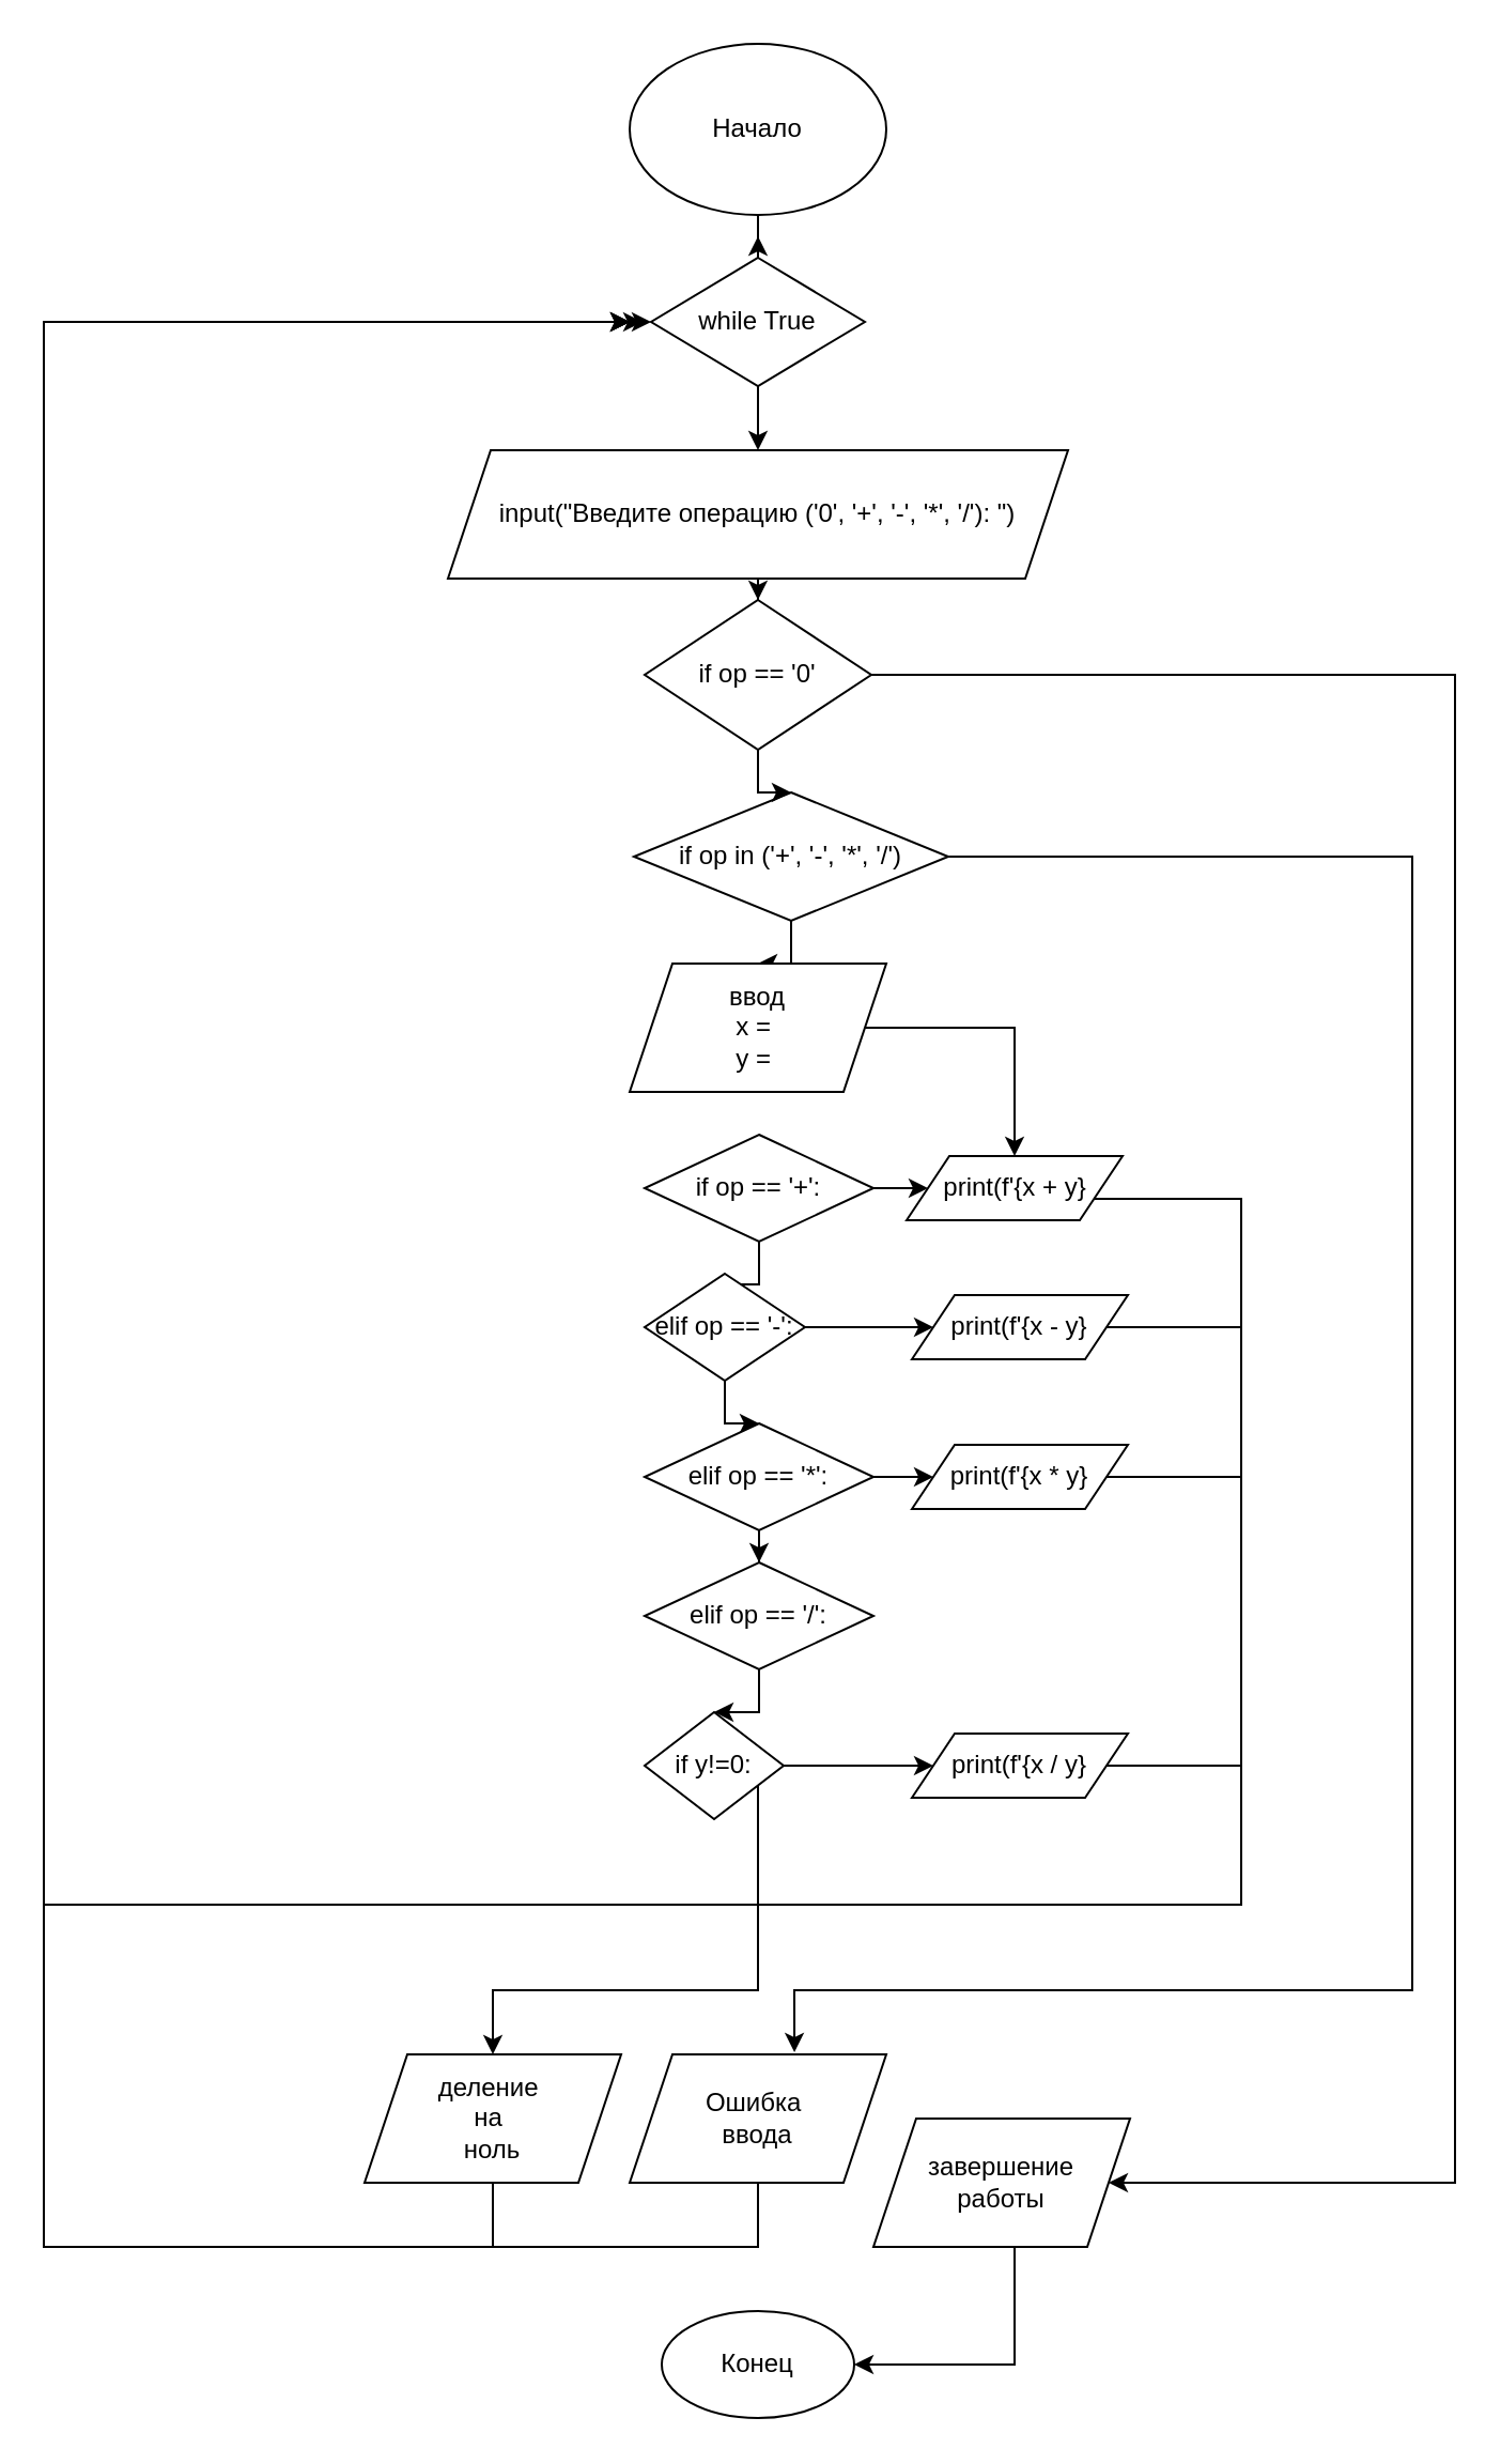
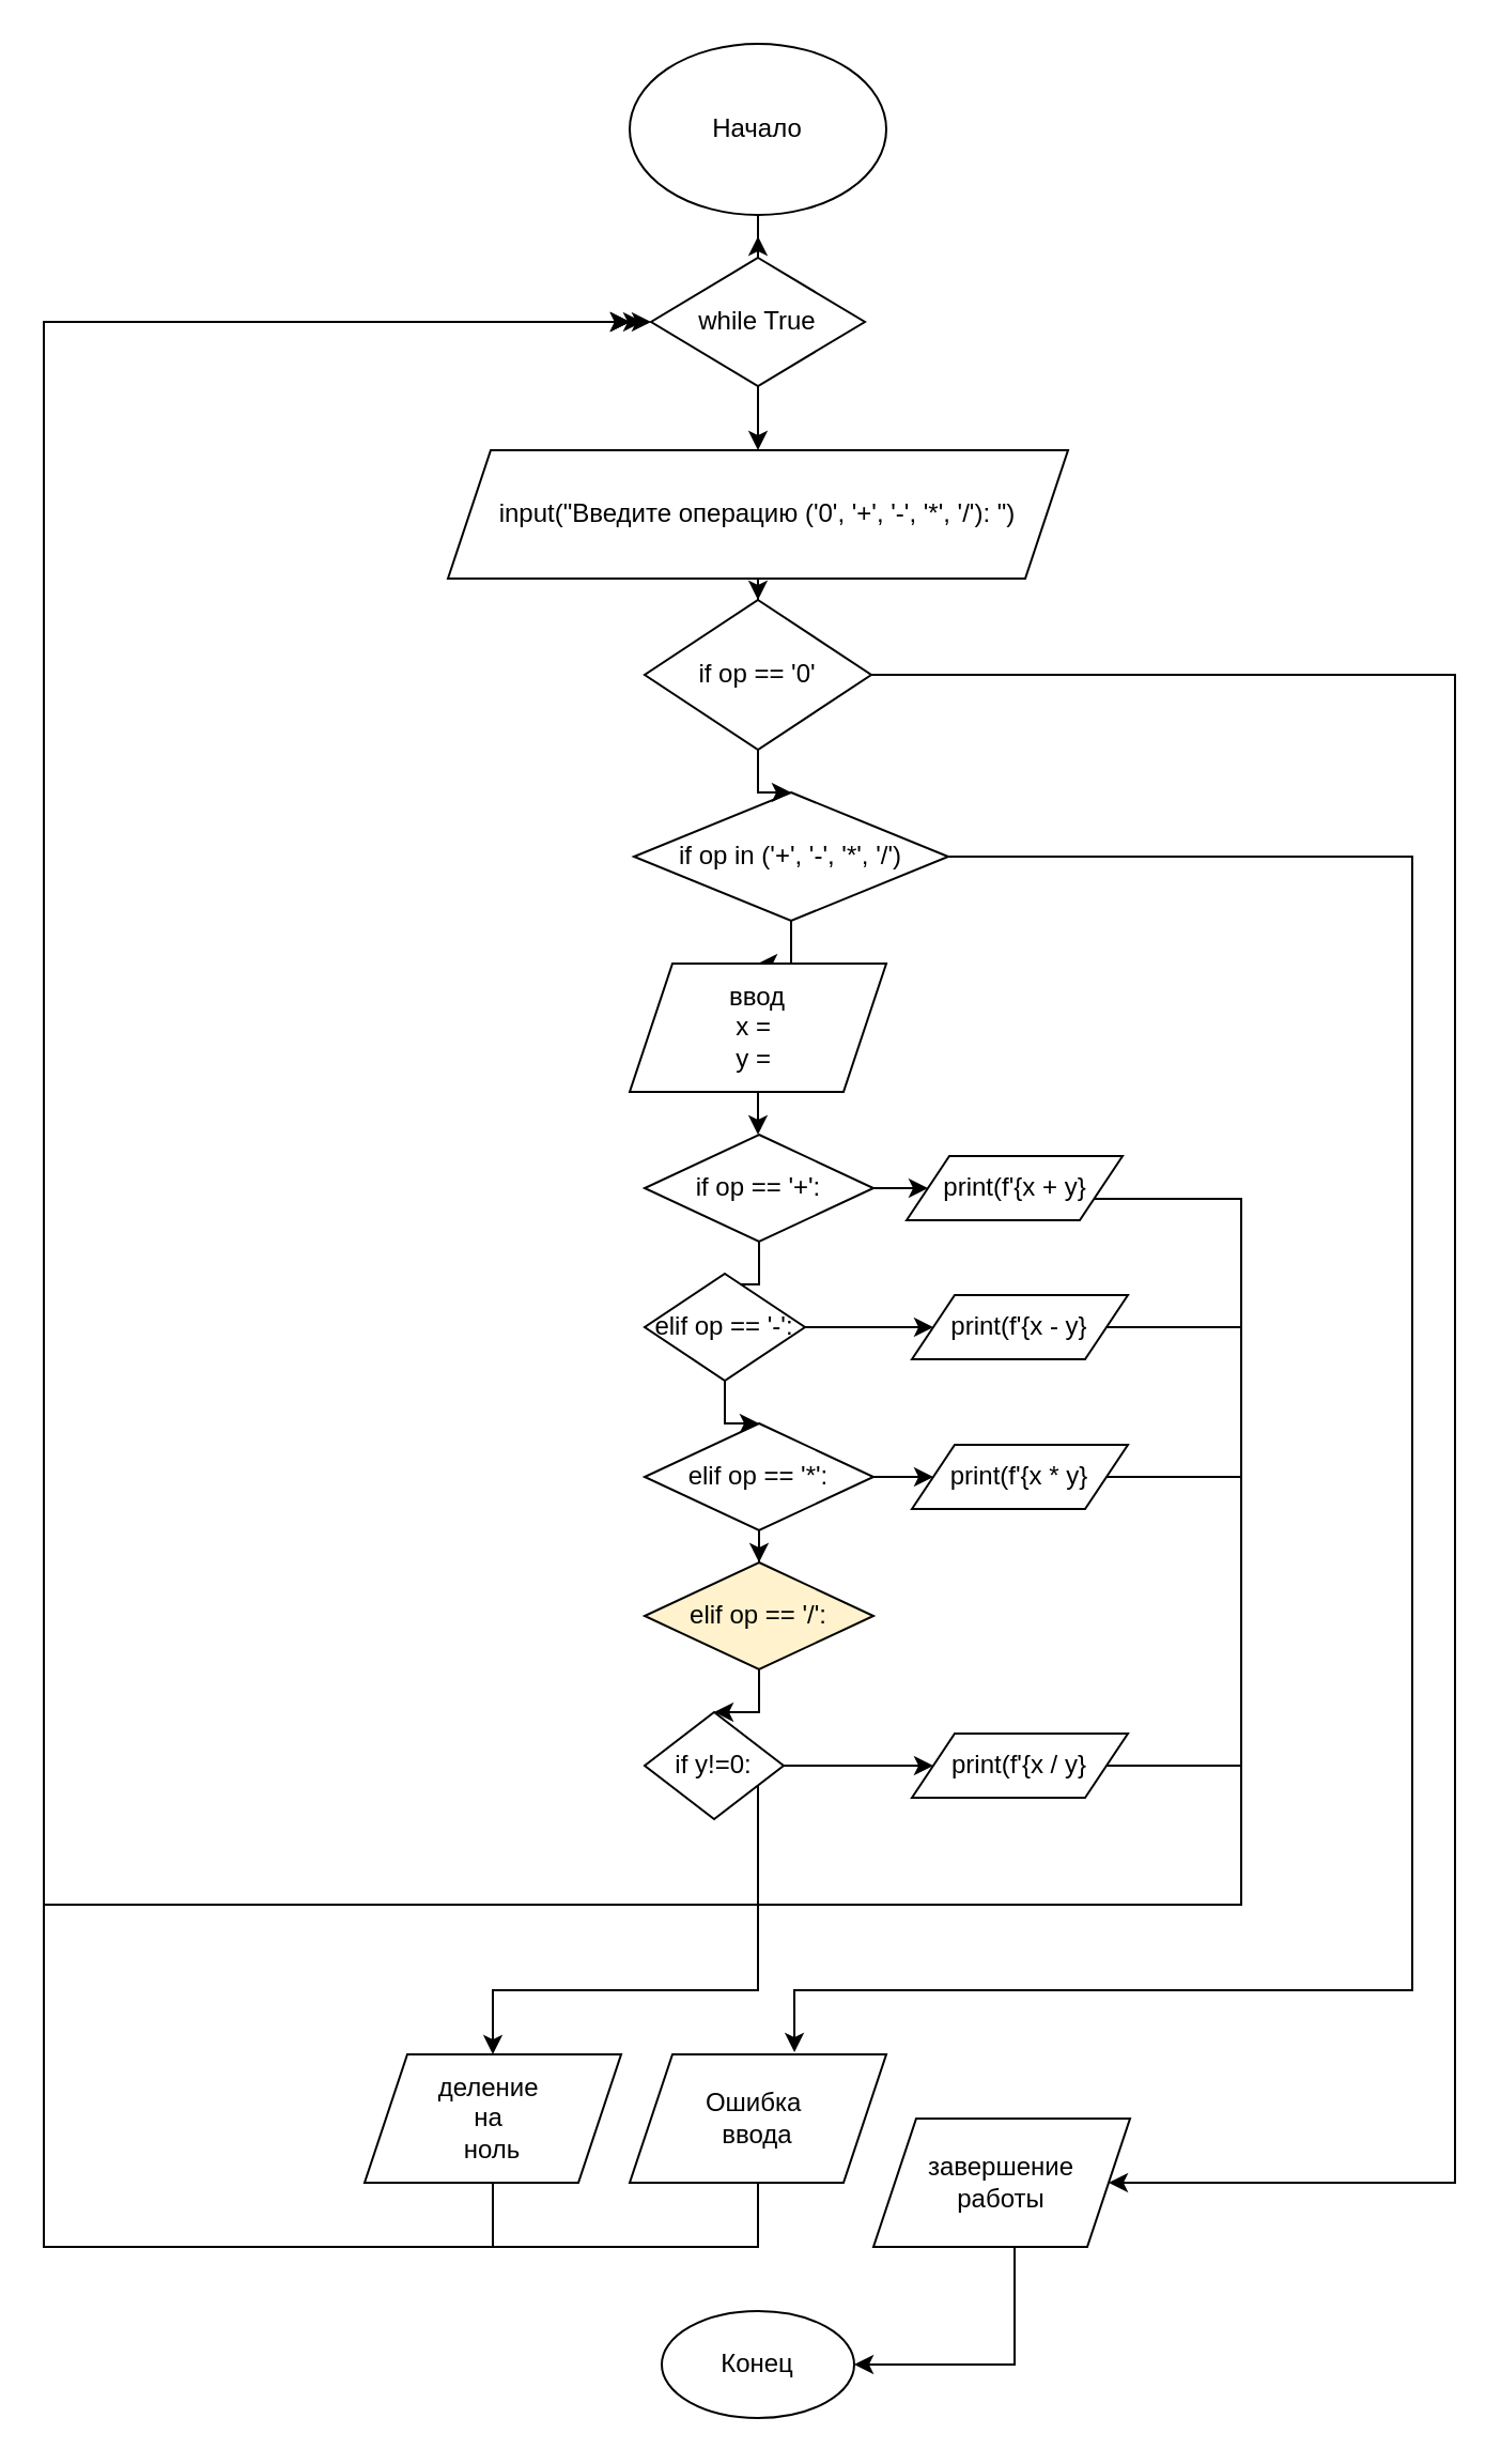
  <mxCell id="0" />
  <mxCell id="1" parent="0" />
  <mxCell id="2" value="" style="edgeStyle=orthogonalEdgeStyle;rounded=0;orthogonalLoop=1;jettySize=auto;html=1;" parent="1" source="3" edge="1"><mxGeometry relative="1" as="geometry"><mxPoint x="354" y="110" as="targetPoint" /></mxGeometry></mxCell>
  <mxCell id="3" value="Начало" style="ellipse;whiteSpace=wrap;html=1;" parent="1" vertex="1"><mxGeometry x="294" y="20" width="120" height="80" as="geometry" /></mxCell>
  <mxCell id="4" value="" style="edgeStyle=orthogonalEdgeStyle;rounded=0;orthogonalLoop=1;jettySize=auto;html=1;" parent="1" source="5" target="11" edge="1"><mxGeometry relative="1" as="geometry" /></mxCell>
  <mxCell id="5" value="input(&quot;Введите операцию ('0', '+', '-', '*', '/'): &quot;)" style="shape=parallelogram;perimeter=parallelogramPerimeter;whiteSpace=wrap;html=1;fixedSize=1;" parent="1" vertex="1"><mxGeometry x="209" y="210" width="290" height="60" as="geometry" /></mxCell>
  <mxCell id="6" value="" style="edgeStyle=orthogonalEdgeStyle;rounded=0;orthogonalLoop=1;jettySize=auto;html=1;" parent="1" source="8" target="13" edge="1"><mxGeometry relative="1" as="geometry" /></mxCell>
  <mxCell id="7" style="edgeStyle=orthogonalEdgeStyle;rounded=0;orthogonalLoop=1;jettySize=auto;html=1;entryX=0.642;entryY=-0.017;entryDx=0;entryDy=0;entryPerimeter=0;" parent="1" source="8" target="17" edge="1"><mxGeometry relative="1" as="geometry"><Array as="points"><mxPoint x="660" y="400" /><mxPoint x="660" y="930" /><mxPoint x="371" y="930" /></Array></mxGeometry></mxCell>
  <mxCell id="8" value="if op in ('+', '-', '*', '/')" style="rhombus;whiteSpace=wrap;html=1;" parent="1" vertex="1"><mxGeometry x="296" y="370" width="147" height="60" as="geometry" /></mxCell>
  <mxCell id="9" style="edgeStyle=orthogonalEdgeStyle;rounded=0;orthogonalLoop=1;jettySize=auto;html=1;" parent="1" source="11" target="19" edge="1"><mxGeometry relative="1" as="geometry"><Array as="points"><mxPoint x="680" y="315" /><mxPoint x="680" y="1020" /></Array></mxGeometry></mxCell>
  <mxCell id="10" style="edgeStyle=orthogonalEdgeStyle;rounded=0;orthogonalLoop=1;jettySize=auto;html=1;entryX=0.5;entryY=0;entryDx=0;entryDy=0;" parent="1" source="11" target="8" edge="1"><mxGeometry relative="1" as="geometry" /></mxCell>
  <mxCell id="11" value="if op == '0'" style="rhombus;whiteSpace=wrap;html=1;" parent="1" vertex="1"><mxGeometry x="301" y="280" width="106" height="70" as="geometry" /></mxCell>
- <mxCell id="12" value="" style="edgeStyle=orthogonalEdgeStyle;rounded=0;orthogonalLoop=1;jettySize=auto;html=1;" parent="1" source="13" target="24" edge="1"><mxGeometry relative="1" as="geometry" /></mxCell>
+ <mxCell id="12" value="" style="edgeStyle=orthogonalEdgeStyle;rounded=0;orthogonalLoop=1;jettySize=auto;html=1;" parent="1" source="13" target="22" edge="1"><mxGeometry relative="1" as="geometry" /></mxCell>
  <mxCell id="13" value="ввод&lt;br&gt;x =&amp;nbsp;&lt;br&gt;y =&amp;nbsp;" style="shape=parallelogram;perimeter=parallelogramPerimeter;whiteSpace=wrap;html=1;fixedSize=1;" parent="1" vertex="1"><mxGeometry x="294" y="450" width="120" height="60" as="geometry" /></mxCell>
  <mxCell id="14" style="edgeStyle=orthogonalEdgeStyle;rounded=0;orthogonalLoop=1;jettySize=auto;html=1;entryX=0.05;entryY=0.5;entryDx=0;entryDy=0;entryPerimeter=0;" parent="1" source="15" edge="1"><mxGeometry relative="1" as="geometry"><mxPoint x="300" y="150" as="targetPoint" /><Array as="points"><mxPoint x="230" y="1050" /><mxPoint x="20" y="1050" /><mxPoint x="20" y="150" /></Array></mxGeometry></mxCell>
  <mxCell id="15" value="деление&amp;nbsp;&lt;br&gt;на&amp;nbsp;&lt;br&gt;ноль" style="shape=parallelogram;perimeter=parallelogramPerimeter;whiteSpace=wrap;html=1;fixedSize=1;" parent="1" vertex="1"><mxGeometry x="170" y="960" width="120" height="60" as="geometry" /></mxCell>
  <mxCell id="16" style="edgeStyle=orthogonalEdgeStyle;rounded=0;orthogonalLoop=1;jettySize=auto;html=1;entryX=0;entryY=0.5;entryDx=0;entryDy=0;" parent="1" source="17" edge="1"><mxGeometry relative="1" as="geometry"><Array as="points"><mxPoint x="354" y="1050" /><mxPoint x="20" y="1050" /><mxPoint x="20" y="150" /></Array><mxPoint x="294" y="150" as="targetPoint" /></mxGeometry></mxCell>
  <mxCell id="17" value="Ошибка&amp;nbsp;&lt;br&gt;ввода" style="shape=parallelogram;perimeter=parallelogramPerimeter;whiteSpace=wrap;html=1;fixedSize=1;" parent="1" vertex="1"><mxGeometry x="294" y="960" width="120" height="60" as="geometry" /></mxCell>
  <mxCell id="18" style="edgeStyle=orthogonalEdgeStyle;rounded=0;orthogonalLoop=1;jettySize=auto;html=1;" parent="1" source="19" target="42" edge="1"><mxGeometry relative="1" as="geometry"><Array as="points"><mxPoint x="474" y="1105" /></Array></mxGeometry></mxCell>
  <mxCell id="19" value="завершение &lt;br&gt;работы" style="shape=parallelogram;perimeter=parallelogramPerimeter;whiteSpace=wrap;html=1;fixedSize=1;" parent="1" vertex="1"><mxGeometry x="408" y="990" width="120" height="60" as="geometry" /></mxCell>
  <mxCell id="20" value="" style="edgeStyle=orthogonalEdgeStyle;rounded=0;orthogonalLoop=1;jettySize=auto;html=1;" parent="1" source="22" target="33" edge="1"><mxGeometry relative="1" as="geometry" /></mxCell>
  <mxCell id="21" value="" style="edgeStyle=orthogonalEdgeStyle;rounded=0;orthogonalLoop=1;jettySize=auto;html=1;" parent="1" source="22" target="24" edge="1"><mxGeometry relative="1" as="geometry" /></mxCell>
  <mxCell id="22" value="if op == '+':" style="rhombus;whiteSpace=wrap;html=1;" parent="1" vertex="1"><mxGeometry x="301" y="530" width="107" height="50" as="geometry" /></mxCell>
  <mxCell id="23" style="edgeStyle=orthogonalEdgeStyle;rounded=0;orthogonalLoop=1;jettySize=auto;html=1;entryX=0;entryY=0.5;entryDx=0;entryDy=0;" parent="1" source="24" edge="1"><mxGeometry relative="1" as="geometry"><Array as="points"><mxPoint x="580" y="560" /><mxPoint x="580" y="890" /><mxPoint x="20" y="890" /><mxPoint x="20" y="150" /></Array><mxPoint x="294" y="150" as="targetPoint" /></mxGeometry></mxCell>
  <mxCell id="24" value="print(f'{x + y}" style="shape=parallelogram;perimeter=parallelogramPerimeter;whiteSpace=wrap;html=1;fixedSize=1;" parent="1" vertex="1"><mxGeometry x="423.5" y="540" width="101" height="30" as="geometry" /></mxCell>
  <mxCell id="25" style="edgeStyle=orthogonalEdgeStyle;rounded=0;orthogonalLoop=1;jettySize=auto;html=1;entryX=0;entryY=0.5;entryDx=0;entryDy=0;" parent="1" source="26" edge="1"><mxGeometry relative="1" as="geometry"><Array as="points"><mxPoint x="580" y="620" /><mxPoint x="580" y="890" /><mxPoint x="20" y="890" /><mxPoint x="20" y="150" /></Array><mxPoint x="294" y="150" as="targetPoint" /></mxGeometry></mxCell>
  <mxCell id="26" value="print(f'{x - y}" style="shape=parallelogram;perimeter=parallelogramPerimeter;whiteSpace=wrap;html=1;fixedSize=1;" parent="1" vertex="1"><mxGeometry x="426" y="605" width="101" height="30" as="geometry" /></mxCell>
  <mxCell id="27" style="edgeStyle=orthogonalEdgeStyle;rounded=0;orthogonalLoop=1;jettySize=auto;html=1;entryX=0;entryY=0.5;entryDx=0;entryDy=0;" parent="1" source="28" edge="1"><mxGeometry relative="1" as="geometry"><Array as="points"><mxPoint x="580" y="690" /><mxPoint x="580" y="890" /><mxPoint x="20" y="890" /><mxPoint x="20" y="150" /></Array><mxPoint x="294" y="150" as="targetPoint" /></mxGeometry></mxCell>
  <mxCell id="28" value="print(f'{x * y}" style="shape=parallelogram;perimeter=parallelogramPerimeter;whiteSpace=wrap;html=1;fixedSize=1;" parent="1" vertex="1"><mxGeometry x="426" y="675" width="101" height="30" as="geometry" /></mxCell>
  <mxCell id="29" style="edgeStyle=orthogonalEdgeStyle;rounded=0;orthogonalLoop=1;jettySize=auto;html=1;entryX=0;entryY=0.5;entryDx=0;entryDy=0;" parent="1" source="30" target="44" edge="1"><mxGeometry relative="1" as="geometry"><Array as="points"><mxPoint x="580" y="825" /><mxPoint x="580" y="890" /><mxPoint x="20" y="890" /><mxPoint x="20" y="150" /></Array><mxPoint x="294" y="150" as="targetPoint" /></mxGeometry></mxCell>
  <mxCell id="30" value="print(f'{x / y}" style="shape=parallelogram;perimeter=parallelogramPerimeter;whiteSpace=wrap;html=1;fixedSize=1;" parent="1" vertex="1"><mxGeometry x="426" y="810" width="101" height="30" as="geometry" /></mxCell>
  <mxCell id="31" value="" style="edgeStyle=orthogonalEdgeStyle;rounded=0;orthogonalLoop=1;jettySize=auto;html=1;" parent="1" source="33" target="26" edge="1"><mxGeometry relative="1" as="geometry" /></mxCell>
  <mxCell id="32" style="edgeStyle=orthogonalEdgeStyle;rounded=0;orthogonalLoop=1;jettySize=auto;html=1;" parent="1" source="33" target="36" edge="1"><mxGeometry relative="1" as="geometry" /></mxCell>
  <mxCell id="33" value="elif op == '-':" style="rhombus;whiteSpace=wrap;html=1;" parent="1" vertex="1"><mxGeometry x="301" y="595" width="75" height="50" as="geometry" /></mxCell>
  <mxCell id="34" value="" style="edgeStyle=orthogonalEdgeStyle;rounded=0;orthogonalLoop=1;jettySize=auto;html=1;" parent="1" source="36" target="28" edge="1"><mxGeometry relative="1" as="geometry" /></mxCell>
- <mxCell id="35" style="edgeStyle=orthogonalEdgeStyle;rounded=0;orthogonalLoop=1;jettySize=auto;html=1;dashed=1;" parent="1" source="36" target="38" edge="1"><mxGeometry relative="1" as="geometry" /></mxCell>
+ <mxCell id="35" style="edgeStyle=orthogonalEdgeStyle;rounded=0;orthogonalLoop=1;jettySize=auto;html=1;" parent="1" source="36" target="38" edge="1"><mxGeometry relative="1" as="geometry" /></mxCell>
  <mxCell id="36" value="elif op == '*':" style="rhombus;whiteSpace=wrap;html=1;" parent="1" vertex="1"><mxGeometry x="301" y="665" width="107" height="50" as="geometry" /></mxCell>
  <mxCell id="37" value="" style="edgeStyle=orthogonalEdgeStyle;rounded=0;orthogonalLoop=1;jettySize=auto;html=1;" parent="1" source="38" target="41" edge="1"><mxGeometry relative="1" as="geometry" /></mxCell>
- <mxCell id="38" value="elif op == '/':" style="rhombus;whiteSpace=wrap;html=1;" parent="1" vertex="1"><mxGeometry x="301" y="730" width="107" height="50" as="geometry" /></mxCell>
+ <mxCell id="38" value="elif op == '/':" style="rhombus;whiteSpace=wrap;html=1;fillColor=#fff2cc;" parent="1" vertex="1"><mxGeometry x="301" y="730" width="107" height="50" as="geometry" /></mxCell>
  <mxCell id="39" style="edgeStyle=orthogonalEdgeStyle;rounded=0;orthogonalLoop=1;jettySize=auto;html=1;entryX=0.5;entryY=0;entryDx=0;entryDy=0;" parent="1" source="41" target="15" edge="1"><mxGeometry relative="1" as="geometry"><Array as="points"><mxPoint x="354" y="930" /><mxPoint x="230" y="930" /></Array></mxGeometry></mxCell>
  <mxCell id="40" value="" style="edgeStyle=orthogonalEdgeStyle;rounded=0;orthogonalLoop=1;jettySize=auto;html=1;" parent="1" source="41" target="30" edge="1"><mxGeometry relative="1" as="geometry" /></mxCell>
  <mxCell id="41" value="if y!=0:" style="rhombus;whiteSpace=wrap;html=1;" parent="1" vertex="1"><mxGeometry x="301" y="800" width="65" height="50" as="geometry" /></mxCell>
  <mxCell id="42" value="Конец" style="ellipse;whiteSpace=wrap;html=1;" parent="1" vertex="1"><mxGeometry x="309" y="1080" width="90" height="50" as="geometry" /></mxCell>
  <mxCell id="43" style="edgeStyle=orthogonalEdgeStyle;rounded=0;orthogonalLoop=1;jettySize=auto;html=1;entryX=0.5;entryY=0;entryDx=0;entryDy=0;" edge="1" parent="1" source="44" target="5"><mxGeometry relative="1" as="geometry" /></mxCell>
  <mxCell id="44" value="&lt;span&gt;while True&lt;/span&gt;" style="rhombus;whiteSpace=wrap;html=1;" vertex="1" parent="1"><mxGeometry x="304" y="120" width="100" height="60" as="geometry" /></mxCell>
